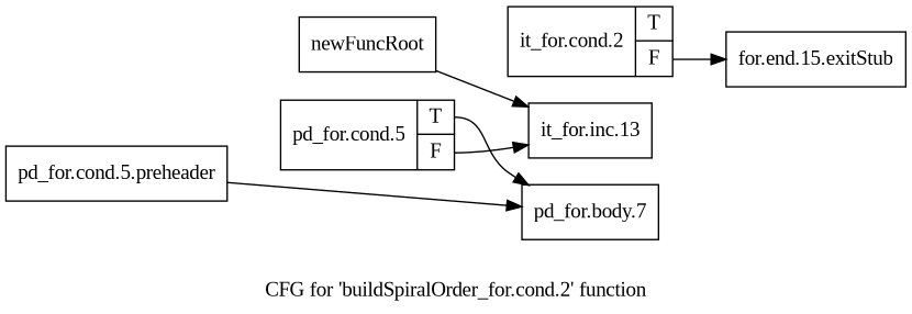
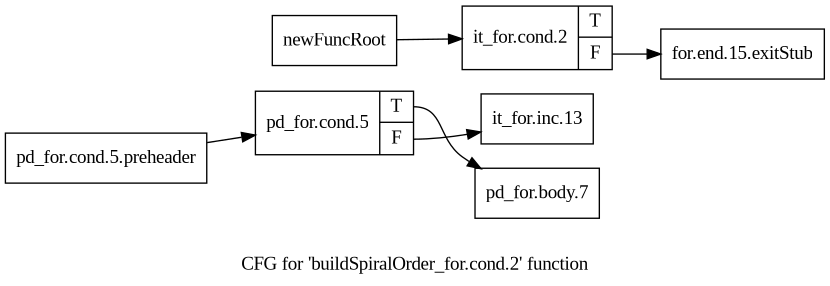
  digraph {
    fontname="Liberation Serif"
    label="CFG for 'buildSpiralOrder_for.cond.2' function"
    rankdir=LR
    node [fontname="Liberation Serif" shape=record]
    edge [fontname="Liberation Serif"]
    n1 [label="{newFuncRoot}"]
    n2 [label="{it_for.cond.2|{<s0>T|<s1>F}}"]
    n3 [label="{for.end.15.exitStub}"]
    n4 [label="{pd_for.cond.5.preheader}"]
    n5 [label="{pd_for.cond.5|{<s0>T|<s1>F}}"]
    n6 [label="{pd_for.body.7}"]
    n7 [label="{it_for.inc.13}"]
-   n1 -> n7
+   n1 -> n2
    n2 -> n3 [tailport=s1]
-   n4 -> n6
+   n4 -> n5
    n5 -> n6 [tailport=s0]
    n5 -> n7 [tailport=s1]
  }
